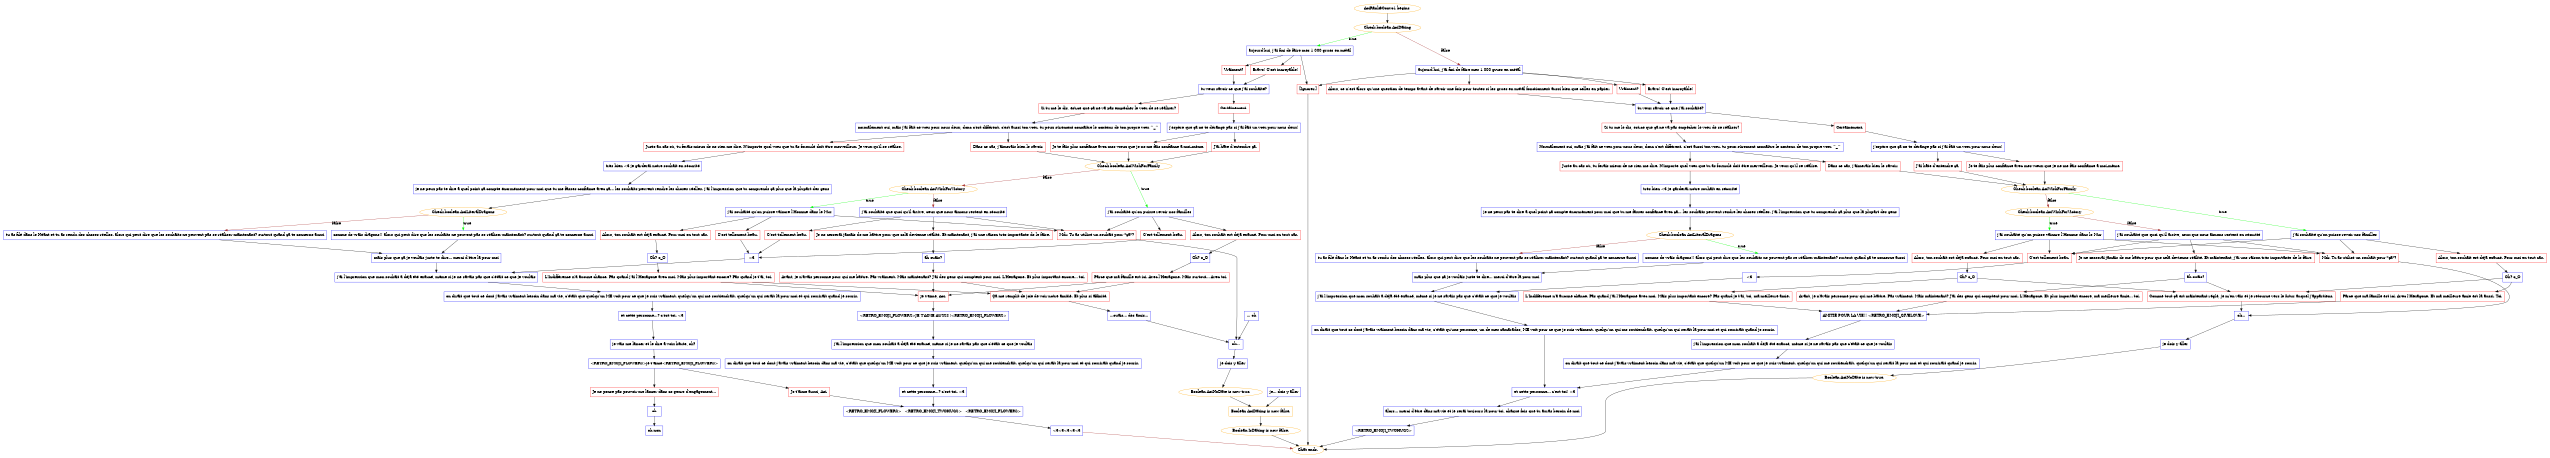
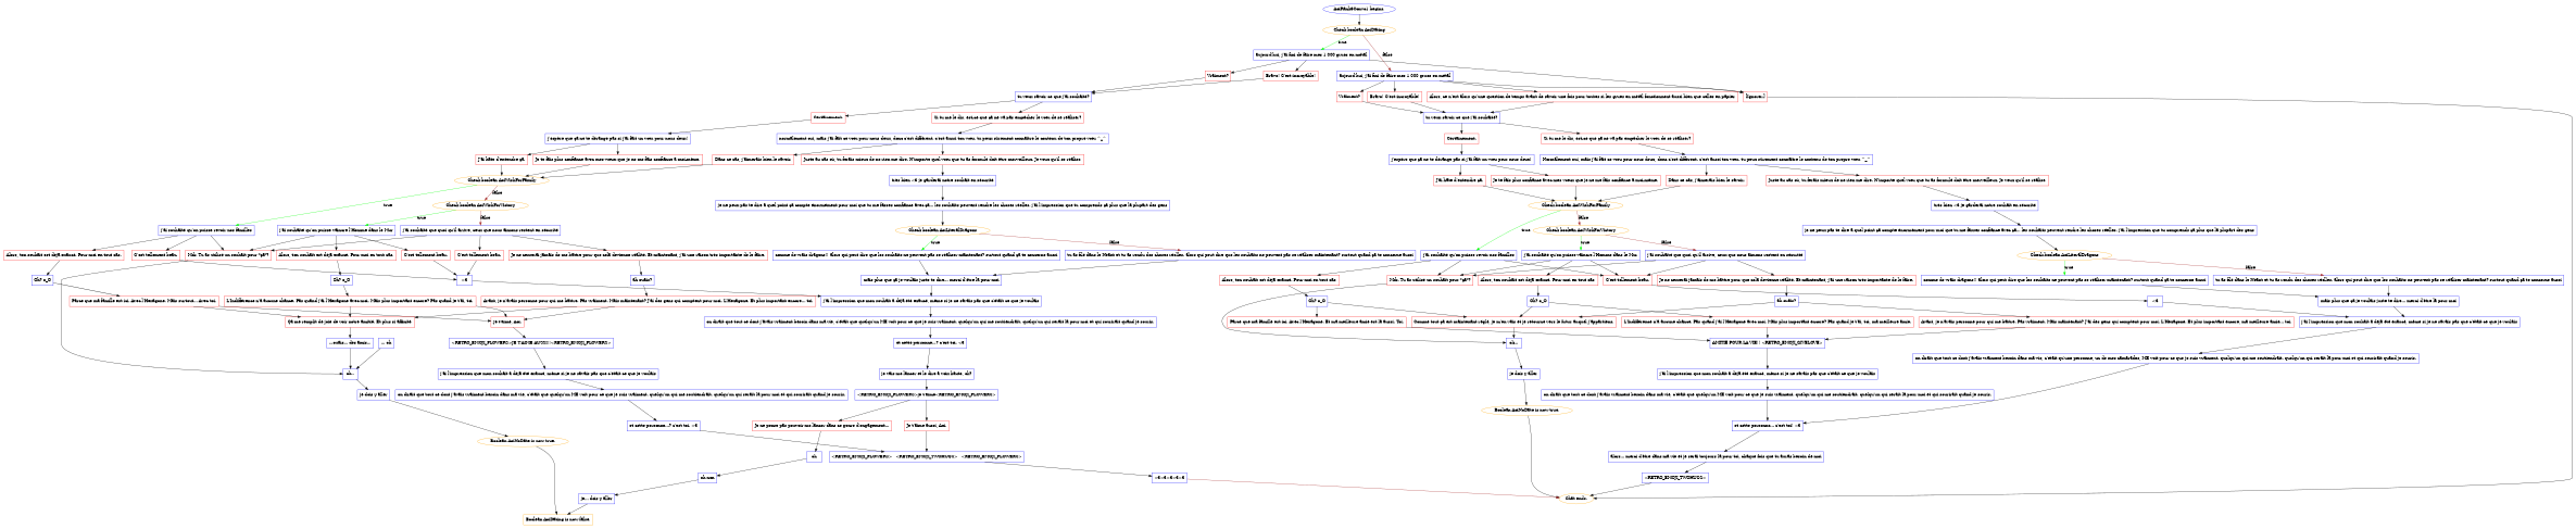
  digraph {
    node [color=blue shape=box]
-   "AoiRank6Convo1 begins." [color=orange shape=""]
+   "AoiRank6Convo1 begins." [shape=""]
    n2 [color=orange label="Check boolean AoiDating" shape=""]
    n3 [label="aujourd'hui, j'ai fini de faire mes 1 000 grues en métal"]
    n4 [label="aujourd'hui, j'ai fini de faire mes 1 000 grues en métal"]
    n5 [color=red label="Vraiment?"]
    n6 [color=red label="Bravo! C'est incroyable!"]
    n7 [color=red label="[Ignorer.]"]
    n8 [color=red label="Alors, ce n’est alors qu’une question de temps avant de savoir une fois pour toutes si les grues en métal fonctionnent aussi bien que celles en papier."]
    n9 [color=red label="Vraiment?"]
    n10 [color=red label="Bravo! C'est incroyable!"]
    n11 [label="tu veux savoir ce que j'ai souhaité?"]
    "Chat ends." [color=orange shape=""]
    n13 [label="tu veux savoir ce que j'ai souhaité?"]
    n14 [color=red label="Si tu me le dis, est-ce que ça ne va pas empêcher le vœu de se réaliser?"]
    n15 [color=red label="Certainement."]
    n16 [color=red label="Si tu me le dis, est-ce que ça ne va pas empêcher le vœu de se réaliser?"]
    n17 [color=red label="Certainement."]
    n18 [label="normalement oui, mais j'ai fait ce vœu pour nous deux, donc c'est différent. c'est aussi ton vœu. tu peux sûrement connaître le contenu de ton propre vœu ^_^"]
    n19 [label="j'espère que ça ne te dérange pas si j'ai fait un vœu pour nous deux!"]
    n20 [label="Normalement oui, mais j'ai fait ce vœu pour nous deux, donc c'est différent. c'est aussi ton vœu. tu peux sûrement connaître le contenu de ton propre vœu ^_^"]
    n21 [label="j'espère que ça ne te dérange pas si j'ai fait un vœu pour nous deux!"]
    n22 [color=red label="Juste au cas où, tu ferais mieux de ne rien me dire. N'importe quel vœu que tu as formulé doit être merveilleux. Je veux qu'il se réalise."]
    n23 [color=red label="Dans ce cas, j'aimerais bien le savoir."]
    n24 [color=red label="Je te fais plus confiance avec mes vœux que je ne me fais confiance à moi-même."]
    n25 [color=red label="J'ai hâte d'entendre ça."]
    n26 [color=red label="Juste au cas où, tu ferais mieux de ne rien me dire. N'importe quel vœu que tu as formulé doit être merveilleux. Je veux qu'il se réalise."]
    n27 [color=red label="Dans ce cas, j'aimerais bien le savoir."]
    n28 [color=red label="Je te fais plus confiance avec mes vœux que je ne me fais confiance à moi-même."]
    n29 [color=red label="J'ai hâte d'entendre ça."]
    n30 [label="très bien <3 je garderai notre souhait en sécurité"]
    n31 [color=orange label="Check boolean AoiWishForFamily" shape=""]
    n32 [label="très bien <3 je garderai notre souhait en sécurité"]
    n33 [color=orange label="Check boolean AoiWishForFamily" shape=""]
    n34 [label="je ne peux pas te dire à quel point ça compte énormément pour moi que tu me fasses confiance avec ça... les souhaits peuvent rendre les choses réelles. j'ai l'impression que tu comprends ça plus que la plupart des gens"]
    n35 [label="j'ai souhaité qu'on puisse revoir nos familles"]
    n36 [color=orange label="Check boolean AoiWishForVictory" shape=""]
    n37 [label="je ne peux pas te dire à quel point ça compte énormément pour moi que tu me fasses confiance avec ça... les souhaits peuvent rendre les choses réelles. j'ai l'impression que tu comprends ça plus que la plupart des gens"]
    n38 [label="j'ai souhaité qu'on puisse revoir nos familles"]
    n39 [color=orange label="Check boolean AoiWishForVictory" shape=""]
    n40 [color=orange label="Check boolean AoiLiteralDragons" shape=""]
    n41 [color=red label="Alors, ton souhait est déjà exaucé. Pour moi en tout cas."]
    n42 [color=red label="C'est tellement beau."]
    n43 [color=red label="Mdr. Tu as utilisé un souhait pour *ça*?"]
    n44 [label="j'ai souhaité qu'on puisse vaincre l'Homme dans le Mur"]
    n45 [label="j'ai souhaité que quoi qu'il arrive, ceux que nous aimons restent en sécurité"]
    n46 [color=orange label="Check boolean AoiLiteralDragons" shape=""]
    n47 [color=red label="Alors, ton souhait est déjà exaucé. Pour moi en tout cas."]
    n48 [color=red label="C'est tellement beau."]
    n49 [color=red label="Mdr. Tu as utilisé un souhait pour *ça*?"]
    n50 [label="j'ai souhaité qu'on puisse vaincre l'Homme dans le Mur"]
    n51 [label="j'ai souhaité que quoi qu'il arrive, ceux que nous aimons restent en sécurité"]
    n52 [label="comme de vrais dragons!! alors qui peut dire que les souhaits ne peuvent pas se réaliser maintenant? surtout quand ça te concerne aussi"]
    n53 [label="tu as filé dans le Néant et tu as rendu des choses réelles. alors qui peut dire que les souhaits ne peuvent pas se réaliser maintenant? surtout quand ça te concerne aussi"]
    n54 [label="Oh? o_O"]
    n55 [label="<3"]
    n56 [label="ok..."]
    n57 [color=red label="Alors, ton souhait est déjà exaucé. Pour moi en tout cas."]
    n58 [color=red label="C'est tellement beau."]
    n59 [color=red label="Je ne cesserai jamais de me battre pour que cela devienne réalité. Et maintenant, j'ai une raison très importante de le faire."]
    n60 [color=red label="C'est tellement beau."]
    n61 [label="comme de vrais dragons!! alors qui peut dire que les souhaits ne peuvent pas se réaliser maintenant? surtout quand ça te concerne aussi"]
    n62 [label="tu as filé dans le Néant et tu as rendu des choses réelles. alors qui peut dire que les souhaits ne peuvent pas se réaliser maintenant? surtout quand ça te concerne aussi"]
    n63 [label="Oh? o_O"]
    n64 [label="<3"]
    n65 [label="ok..."]
    n66 [color=red label="Alors, ton souhait est déjà exaucé. Pour moi en tout cas."]
    n67 [color=red label="Je ne cesserai jamais de me battre pour que cela devienne réalité. Et maintenant, j'ai une raison très importante de le faire."]
    n68 [label="mais plus que ça je voulais juste te dire... merci d'être là pour moi"]
    n69 [color=red label="Parce que ma famille est ici. Avec l'Hexagone. Mais surtout... Avec toi."]
    n70 [label="j'ai l'impression que mon souhait a déjà été exaucé, même si je ne savais pas que c'était ce que je voulais"]
    n71 [label="je dois y aller"]
    n72 [label="Oh? o_O"]
    n73 [label="ah ouais?"]
    n74 [label="mais plus que ça je voulais juste te dire... merci d'être là pour moi"]
    n75 [color=red label="Parce que ma famille est ici. Avec l'Hexagone. Et ma meilleure amie est là aussi. Toi."]
    n76 [color=red label="Comme tout ça est maintenant réglé, je m'en vais et je retourne vers le futur auquel j'appartiens."]
    n77 [label="j'ai l'impression que mon souhait a déjà été exaucé, même si je ne savais pas que c'était ce que je voulais"]
    n78 [label="je dois y aller"]
    n79 [label="Oh? o_O"]
    n80 [label="ah ouais?"]
    n81 [color=red label="Je t'aime, Aoi."]
    n82 [color=red label="Ça me remplit de joie de voir notre amitié. Et plus si affinité."]
    n83 [label="on dirait que tout ce dont j'avais vraiment besoin dans ma vie, c'était que quelqu'un ME voit pour ce que je suis vraiment. quelqu'un qui me soutiendrait. quelqu'un qui serait là pour moi et qui sourirait quand je souris."]
    n84 [color=orange label="Boolean AoiNoDate is now true." shape=""]
    n85 [color=red label="L'Indifférence n'a aucune chance. Pas quand j'ai l'Hexagone avec moi. Mais plus important encore? Pas quand je t'ai, toi."]
    n86 [color=red label="Avant, je n'avais personne pour qui me battre. Pas vraiment. Mais maintenant? J'ai des gens qui comptent pour moi. L'Hexagone. Et plus important encore... toi."]
    n87 [label="AMITIÉ POUR LA VIE!! <RETRO_EMOJI_GIVELOVE>"]
    n88 [label="on dirait que tout ce dont j'avais vraiment besoin dans ma vie, c'était qu'une personne, un de mes camarades, ME voit pour ce que je suis vraiment. quelqu'un qui me soutiendrait. quelqu'un qui serait là pour moi et qui sourirait quand je souris."]
    n89 [color=orange label="Boolean AoiNoDate is now true." shape=""]
    n90 [color=red label="L'Indifférence n'a aucune chance. Pas quand j'ai l'Hexagone avec moi. Mais plus important encore? Pas quand je t'ai, toi, ma meilleure amie."]
    n91 [color=red label="Avant, je n'avais personne pour qui me battre. Pas vraiment. Mais maintenant? J'ai des gens qui comptent pour moi. L'Hexagone. Et plus important encore, ma meilleure amie... toi."]
    n92 [label="<RETRO_EMOJI_FLOWERS>JE T'AIME AUSSI!!<RETRO_EMOJI_FLOWERS>"]
    n93 [label="...ouais... des amis..."]
    n94 [label="et cette personne...? c'est toi. <3"]
    n95 [color=orange label="Boolean AoiDating is now false."]
    n96 [label="j'ai l'impression que mon souhait a déjà été exaucé, même si je ne savais pas que c'était ce que je voulais"]
    n97 [label="et cette personne... c'est toi! <3"]
    n98 [label="j'ai l'impression que mon souhait a déjà été exaucé, même si je ne savais pas que c'était ce que je voulais"]
    n99 [label="je vais me lancer et le dire à voix haute, ok?"]
-   n100 [color=orange label="Boolean IsDating is now false." shape=""]
    n101 [label="on dirait que tout ce dont j'avais vraiment besoin dans ma vie, c'était que quelqu'un ME voit pour ce que je suis vraiment. quelqu'un qui me soutiendrait. quelqu'un qui serait là pour moi et qui sourirait quand je souris."]
    n102 [label="alors... merci d'être dans ma vie et je serai toujours là pour toi, chaque fois que tu auras besoin de moi"]
    n103 [label="on dirait que tout ce dont j'avais vraiment besoin dans ma vie, c'était que quelqu'un ME voit pour ce que je suis vraiment. quelqu'un qui me soutiendrait. quelqu'un qui serait là pour moi et qui sourirait quand je souris."]
    n104 [label="<RETRO_EMOJI_FLOWERS>je t'aime<RETRO_EMOJI_FLOWERS>"]
    n105 [label="<RETRO_EMOJI_TWOHUGS>"]
    n106 [label="et cette personne...? c'est toi. <3"]
    n107 [color=red label="Je t'aime aussi, Aoi."]
    n108 [color=red label="Je ne pense pas pouvoir me lancer dans ce genre d'engagement..."]
    n109 [label="<RETRO_EMOJI_FLOWERS>   <RETRO_EMOJI_TWOHUGS>   <RETRO_EMOJI_FLOWERS>"]
    n110 [label=oh]
    n111 [label="<3<3<3<3<3"]
    n112 [label="oh non"]
    n113 [label="... oh"]
    n114 [label="je... dois y aller"]
    "AoiRank6Convo1 begins." -> n2
    n2 -> n3 [color=green label=true]
    n2 -> n4 [color=brown label=false]
    n3 -> n5
    n3 -> n6
    n3 -> n7
    n4 -> n7
    n4 -> n8
    n4 -> n9
    n4 -> n10
    n5 -> n11
    n6 -> n11
    n7 -> "Chat ends."
    n8 -> n13
    n9 -> n13
    n10 -> n13
    n11 -> n14
    n11 -> n15
    n13 -> n16
    n13 -> n17
    n14 -> n18
    n15 -> n19
    n16 -> n20
    n17 -> n21
    n18 -> n22
    n18 -> n23
    n19 -> n24
    n19 -> n25
    n20 -> n26
    n20 -> n27
    n21 -> n28
    n21 -> n29
    n22 -> n30
    n23 -> n31
    n24 -> n31
    n25 -> n31
    n26 -> n32
    n27 -> n33
    n28 -> n33
    n29 -> n33
    n30 -> n34
    n31 -> n35 [color=green label=true]
    n31 -> n36 [color=brown label=false]
    n32 -> n37
    n33 -> n38 [color=green label=true]
    n33 -> n39 [color=brown label=false]
    n34 -> n40
    n35 -> n41
    n35 -> n42
    n35 -> n43
    n36 -> n44 [color=green label=true]
    n36 -> n45 [color=brown label=false]
    n37 -> n46
    n38 -> n47
    n38 -> n48
    n38 -> n49
    n39 -> n50 [color=green label=true]
    n39 -> n51 [color=brown label=false]
    n40 -> n52 [color=green label=true]
    n40 -> n53 [color=brown label=false]
    n41 -> n54
    n42 -> n55
    n43 -> n56
    n44 -> n43
    n44 -> n57
    n44 -> n58
    n45 -> n43
    n45 -> n59
    n45 -> n60
    n46 -> n61 [color=green label=true]
    n46 -> n62 [color=brown label=false]
    n47 -> n63
    n48 -> n64
    n49 -> n65
    n50 -> n48
    n50 -> n49
    n50 -> n66
    n51 -> n48
    n51 -> n49
    n51 -> n67
    n52 -> n68
    n53 -> n68
    n54 -> n69
    n55 -> n70
    n56 -> n71
    n57 -> n72
    n58 -> n55
    n59 -> n73
    n60 -> n55
    n61 -> n74
    n62 -> n74
    n63 -> n75
    n63 -> n76
    n64 -> n77
    n65 -> n78
    n66 -> n79
    n67 -> n80
    n68 -> n70
    n69 -> n81
    n69 -> n82
    n70 -> n83
    n71 -> n84
    n72 -> n85
    n73 -> n86
    n74 -> n77
    n75 -> n87
    n76 -> n65
    n77 -> n88
    n78 -> n89
    n79 -> n76
    n79 -> n90
    n80 -> n76
    n80 -> n91
    n81 -> n92
    n82 -> n93
    n83 -> n94
    n84 -> n95
    n85 -> n81
    n85 -> n82
    n86 -> n81
    n86 -> n82
    n87 -> n96
    n88 -> n97
    n89 -> "Chat ends."
    n90 -> n87
    n91 -> n87
    n92 -> n98
    n93 -> n56
    n94 -> n99
-   n95 -> n100
    n96 -> n101
    n97 -> n102
    n98 -> n103
    n99 -> n104
-   n100 -> "Chat ends."
    n101 -> n97
    n102 -> n105
    n103 -> n106
    n104 -> n107
    n104 -> n108
    n105 -> "Chat ends."
    n106 -> n109
    n107 -> n109
    n108 -> n110
    n109 -> n111
    n110 -> n112
    n111 -> "Chat ends." [color=brown]
+   n112 -> n114
    n113 -> n56
    n114 -> n95
  }
